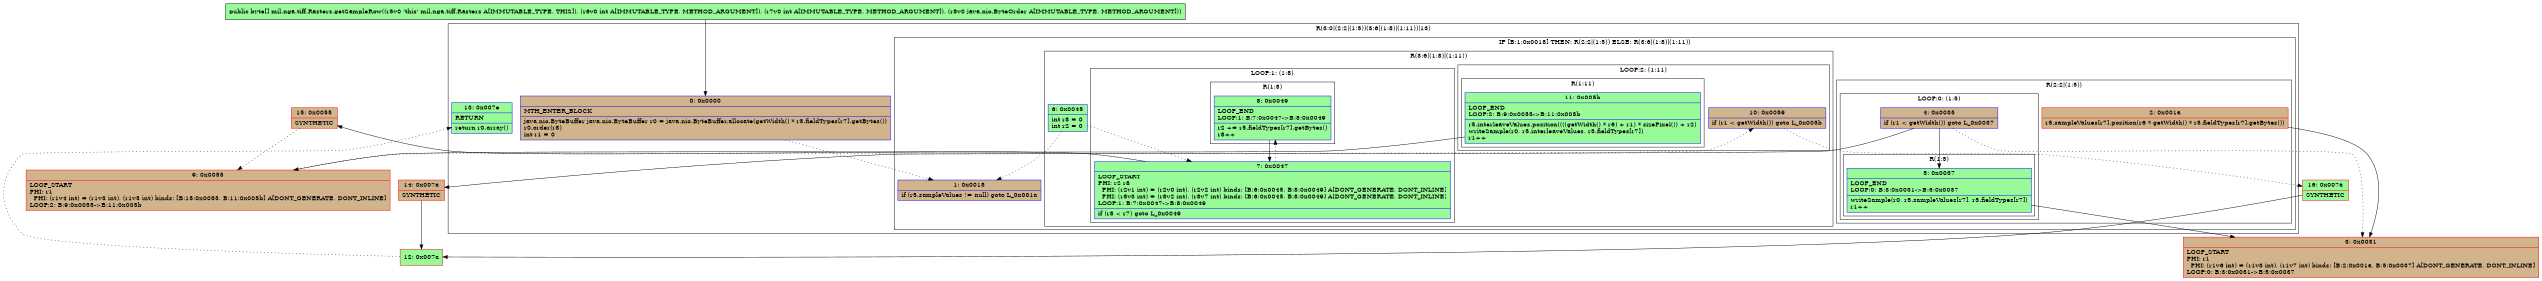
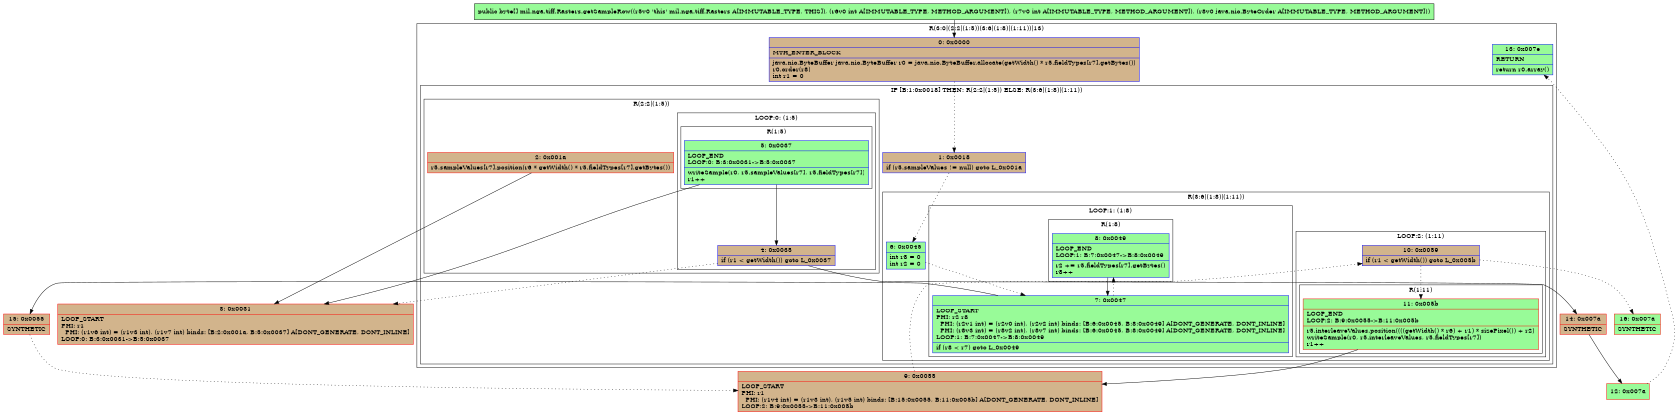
  digraph {
    node [color=blue fillcolor=palegreen shape=record style=filled]
    edge [style=dotted]
    n1 [label="{5\:\ 0x0037|LOOP_END\lLOOP:0: B:3:0x0031\-\>B:5:0x0037\l|writeSample(r0, r5.sampleValues[r7], r5.fieldTypes[r7])\lr1++\l}"]
    n2 [fillcolor=tan label="{4\:\ 0x0035|if (r1 \< getWidth()) goto L_0x0037\l}"]
    n3 [color=red fillcolor=tan label="{2\:\ 0x001a|r5.sampleValues[r7].position(r6 * getWidth() * r5.fieldTypes[r7].getBytes())\l}"]
    n4 [label="{8\:\ 0x0049|LOOP_END\lLOOP:1: B:7:0x0047\-\>B:8:0x0049\l|r2 += r5.fieldTypes[r7].getBytes()\lr8++\l}"]
    n5 [label="{7\:\ 0x0047|LOOP_START\lPHI: r2 r8 \l  PHI: (r2v1 int) = (r2v0 int), (r2v2 int) binds: [B:6:0x0045, B:8:0x0049] A[DONT_GENERATE, DONT_INLINE]\l  PHI: (r8v3 int) = (r8v2 int), (r8v7 int) binds: [B:6:0x0045, B:8:0x0049] A[DONT_GENERATE, DONT_INLINE]\lLOOP:1: B:7:0x0047\-\>B:8:0x0049\l|if (r8 \< r7) goto L_0x0049\l}"]
-   n6 [label="{11\:\ 0x005b|LOOP_END\lLOOP:2: B:9:0x0055\-\>B:11:0x005b\l|r5.interleaveValues.position((((getWidth() * r6) + r1) * sizePixel()) + r2)\lwriteSample(r0, r5.interleaveValues, r5.fieldTypes[r7])\lr1++\l}"]
+   n6 [color=red label="{11\:\ 0x005b|LOOP_END\lLOOP:2: B:9:0x0055\-\>B:11:0x005b\l|r5.interleaveValues.position((((getWidth() * r6) + r1) * sizePixel()) + r2)\lwriteSample(r0, r5.interleaveValues, r5.fieldTypes[r7])\lr1++\l}"]
    n7 [fillcolor=tan label="{10\:\ 0x0059|if (r1 \< getWidth()) goto L_0x005b\l}"]
    n8 [label="{6\:\ 0x0045|int r8 = 0\lint r2 = 0\l}"]
    n9 [fillcolor=tan label="{1\:\ 0x0018|if (r5.sampleValues != null) goto L_0x001a\l}"]
    n10 [fillcolor=tan label="{0\:\ 0x0000|MTH_ENTER_BLOCK\l|java.nio.ByteBuffer java.nio.ByteBuffer r0 = java.nio.ByteBuffer.allocate(getWidth() * r5.fieldTypes[r7].getBytes())\lr0.order(r8)\lint r1 = 0\l}"]
    n11 [label="{13\:\ 0x007e|RETURN\l|return r0.array()\l}"]
    n12 [color=red fillcolor=tan label="{3\:\ 0x0031|LOOP_START\lPHI: r1 \l  PHI: (r1v6 int) = (r1v3 int), (r1v7 int) binds: [B:2:0x001a, B:5:0x0037] A[DONT_GENERATE, DONT_INLINE]\lLOOP:0: B:3:0x0031\-\>B:5:0x0037\l}"]
    n13 [color=red fillcolor=tan label="{14\:\ 0x007a|SYNTHETIC\l}"]
    n14 [color=red fillcolor=tan label="{15\:\ 0x0055|SYNTHETIC\l}"]
    n15 [color=red fillcolor=tan label="{9\:\ 0x0055|LOOP_START\lPHI: r1 \l  PHI: (r1v4 int) = (r1v3 int), (r1v5 int) binds: [B:15:0x0055, B:11:0x005b] A[DONT_GENERATE, DONT_INLINE]\lLOOP:2: B:9:0x0055\-\>B:11:0x005b\l}"]
    n16 [color=red label="{16\:\ 0x007a|SYNTHETIC\l}"]
    n17 [color=red label="{12\:\ 0x007a}"]
    n18 [label="{public byte[] mil.nga.tiff.Rasters.getSampleRow((r5v0 'this' mil.nga.tiff.Rasters A[IMMUTABLE_TYPE, THIS]), (r6v0 int A[IMMUTABLE_TYPE, METHOD_ARGUMENT]), (r7v0 int A[IMMUTABLE_TYPE, METHOD_ARGUMENT]), (r8v0 java.nio.ByteOrder A[IMMUTABLE_TYPE, METHOD_ARGUMENT])) }" color=""]
    subgraph cluster_1 {
      label="R(3:0|(2:2|(1:5))(3:6|(1:8)|(1:11))|13)"
      n10
      n11
      subgraph cluster_2 {
        label="IF [B:1:0x0018] THEN: R(2:2|(1:5)) ELSE: R(3:6|(1:8)|(1:11))"
        n9
        subgraph cluster_3 {
          label="R(2:2|(1:5))"
          n3
          subgraph cluster_4 {
            label="LOOP:0: (1:5)"
            n2
            subgraph cluster_5 {
              label="R(1:5)"
              n1
            }
          }
        }
        subgraph cluster_6 {
          label="R(3:6|(1:8)|(1:11))"
          n8
          subgraph cluster_7 {
            label="LOOP:1: (1:8)"
            n5
            subgraph cluster_8 {
              label="R(1:8)"
              n4
            }
          }
          subgraph cluster_9 {
            label="LOOP:2: (1:11)"
            n7
            subgraph cluster_10 {
              label="R(1:11)"
              n6
            }
          }
        }
      }
    }
    n1 -> n12 [style=""]
-   n2 -> n1 [style=solid]
+   n1 -> n2 [style=solid]
    n2 -> n12
    n2 -> n13 [style=solid]
    n3 -> n12 [style=solid]
    n4 -> n5 [style=solid]
    n5 -> n4
    n5 -> n14 [style=solid]
    n6 -> n15 [style=solid]
+   n7 -> n6
    n7 -> n16
    n8 -> n5
-   n8 -> n9
+   n9 -> n8
    n10 -> n9
    n13 -> n17 [style=solid]
    n14 -> n15
    n15 -> n7
-   n16 -> n17 [style=solid]
    n17 -> n11
    n18 -> n10 [style=solid]
  }
